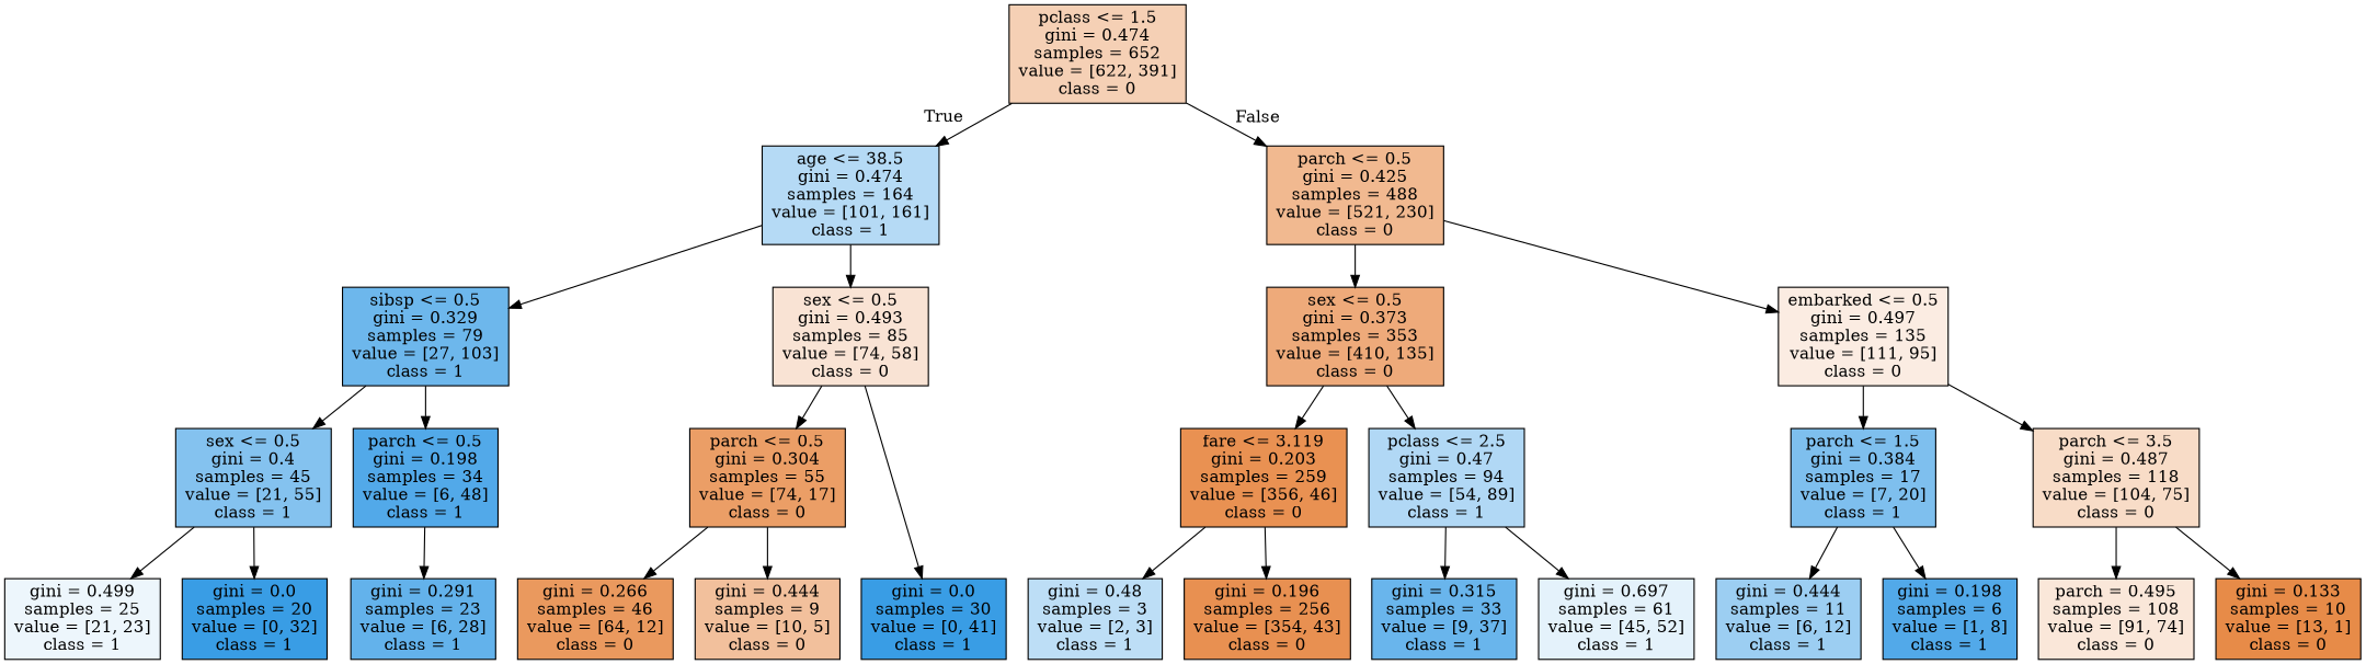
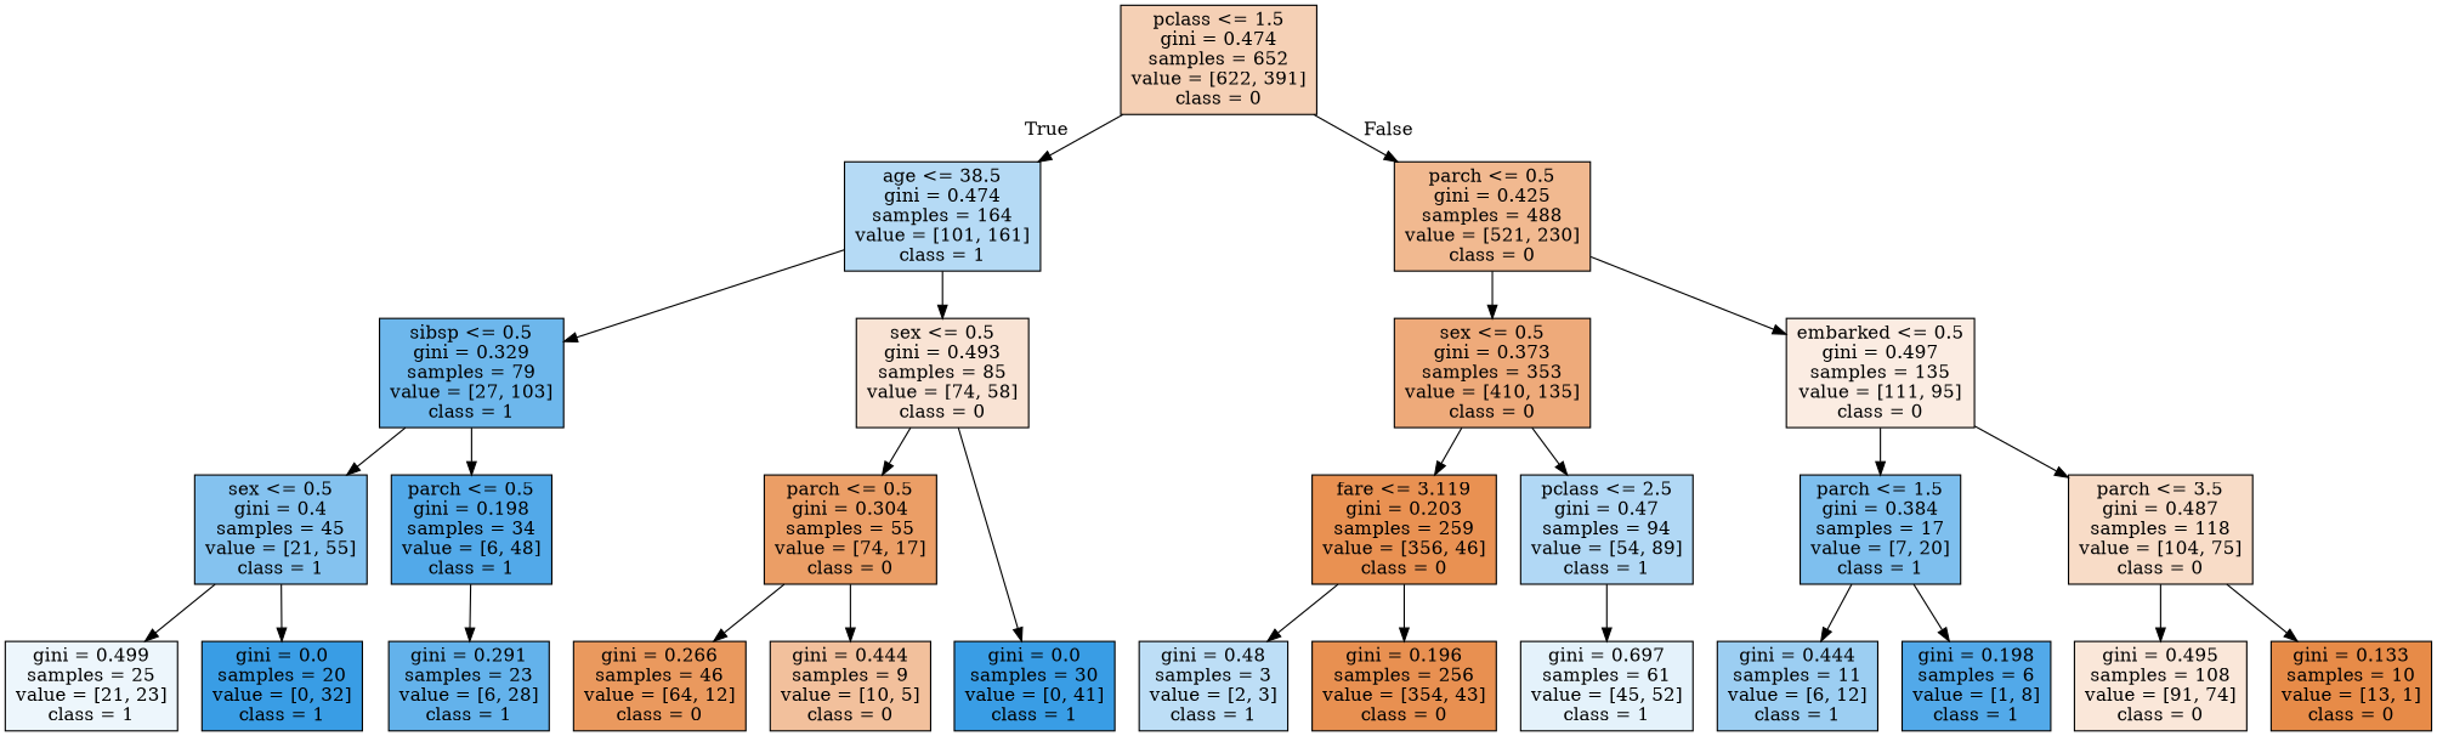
  digraph {
    ranksep=equally
    splines=polyline
    node [color=black fillcolor="#399de5df" shape=box style=filled]
    n1 [fillcolor="#e581395f" label="pclass <= 1.5\ngini = 0.474\nsamples = 652\nvalue = [622, 391]\nclass = 0"]
    n2 [fillcolor="#399de55f" label="age <= 38.5\ngini = 0.474\nsamples = 164\nvalue = [101, 161]\nclass = 1"]
    n3 [fillcolor="#e581398e" label="parch <= 0.5\ngini = 0.425\nsamples = 488\nvalue = [521, 230]\nclass = 0"]
    n4 [fillcolor="#399de5bc" label="sibsp <= 0.5\ngini = 0.329\nsamples = 79\nvalue = [27, 103]\nclass = 1"]
    n5 [fillcolor="#e5813937" label="sex <= 0.5\ngini = 0.493\nsamples = 85\nvalue = [74, 58]\nclass = 0"]
    n6 [fillcolor="#e58139ab" label="sex <= 0.5\ngini = 0.373\nsamples = 353\nvalue = [410, 135]\nclass = 0"]
    n7 [fillcolor="#e5813925" label="embarked <= 0.5\ngini = 0.497\nsamples = 135\nvalue = [111, 95]\nclass = 0"]
    n8 [fillcolor="#399de59e" label="sex <= 0.5\ngini = 0.4\nsamples = 45\nvalue = [21, 55]\nclass = 1"]
    n9 [label="parch <= 0.5\ngini = 0.198\nsamples = 34\nvalue = [6, 48]\nclass = 1"]
    n10 [fillcolor="#e58139c4" label="parch <= 0.5\ngini = 0.304\nsamples = 55\nvalue = [74, 17]\nclass = 0"]
    n11 [fillcolor="#e58139de" label="fare <= 3.119\ngini = 0.203\nsamples = 259\nvalue = [356, 46]\nclass = 0"]
    n12 [fillcolor="#399de564" label="pclass <= 2.5\ngini = 0.47\nsamples = 94\nvalue = [54, 89]\nclass = 1"]
    n13 [fillcolor="#399de5a6" label="parch <= 1.5\ngini = 0.384\nsamples = 17\nvalue = [7, 20]\nclass = 1"]
    n14 [fillcolor="#e5813947" label="parch <= 3.5\ngini = 0.487\nsamples = 118\nvalue = [104, 75]\nclass = 0"]
    n15 [fillcolor="#399de516" label="gini = 0.499\nsamples = 25\nvalue = [21, 23]\nclass = 1"]
    n16 [fillcolor="#399de5ff" label="gini = 0.0\nsamples = 20\nvalue = [0, 32]\nclass = 1"]
    n17 [fillcolor="#399de5c8" label="gini = 0.291\nsamples = 23\nvalue = [6, 28]\nclass = 1"]
    n18 [fillcolor="#e58139cf" label="gini = 0.266\nsamples = 46\nvalue = [64, 12]\nclass = 0"]
    n19 [fillcolor="#e581397f" label="gini = 0.444\nsamples = 9\nvalue = [10, 5]\nclass = 0"]
    n20 [fillcolor="#399de5ff" label="gini = 0.0\nsamples = 30\nvalue = [0, 41]\nclass = 1"]
    n21 [fillcolor="#399de555" label="gini = 0.48\nsamples = 3\nvalue = [2, 3]\nclass = 1"]
    n22 [fillcolor="#e58139e0" label="gini = 0.196\nsamples = 256\nvalue = [354, 43]\nclass = 0"]
-   n23 [fillcolor="#399de5c1" label="gini = 0.315\nsamples = 33\nvalue = [9, 37]\nclass = 1"]
    n24 [fillcolor="#399de522" label="gini = 0.697\nsamples = 61\nvalue = [45, 52]\nclass = 1"]
    n25 [fillcolor="#399de57f" label="gini = 0.444\nsamples = 11\nvalue = [6, 12]\nclass = 1"]
    n26 [label="gini = 0.198\nsamples = 6\nvalue = [1, 8]\nclass = 1"]
-   n27 [fillcolor="#e5813930" label="parch = 0.495\nsamples = 108\nvalue = [91, 74]\nclass = 0"]
+   n27 [fillcolor="#e5813930" label="gini = 0.495\nsamples = 108\nvalue = [91, 74]\nclass = 0"]
    n28 [fillcolor="#e58139eb" label="gini = 0.133\nsamples = 10\nvalue = [13, 1]\nclass = 0"]
    subgraph sub_1 {
      rank=same
      n1
    }
    subgraph sub_2 {
      rank=same
      n2
      n3
    }
    subgraph sub_3 {
      rank=same
      n4
      n5
      n6
      n7
    }
    subgraph sub_4 {
      rank=same
      n8
      n9
      n10
      n11
      n12
      n13
      n14
    }
    subgraph sub_5 {
      rank=same
      n15
      n16
      n17
      n18
      n19
      n20
      n21
      n22
-     n23
      n24
      n25
      n26
      n27
      n28
    }
    n1 -> n2 [headlabel=True labelangle=45 labeldistance=2.5]
    n1 -> n3 [headlabel=False labelangle=-45 labeldistance=2.5]
    n2 -> n4
    n2 -> n5
    n3 -> n6
    n3 -> n7
    n4 -> n8
    n4 -> n9
    n5 -> n10
    n5 -> n20
    n6 -> n11
    n6 -> n12
    n7 -> n13
    n7 -> n14
    n8 -> n15
    n8 -> n16
    n9 -> n17
    n10 -> n18
    n10 -> n19
    n11 -> n21
    n11 -> n22
-   n12 -> n23
    n12 -> n24
    n13 -> n25
    n13 -> n26
    n14 -> n27
    n14 -> n28
  }
